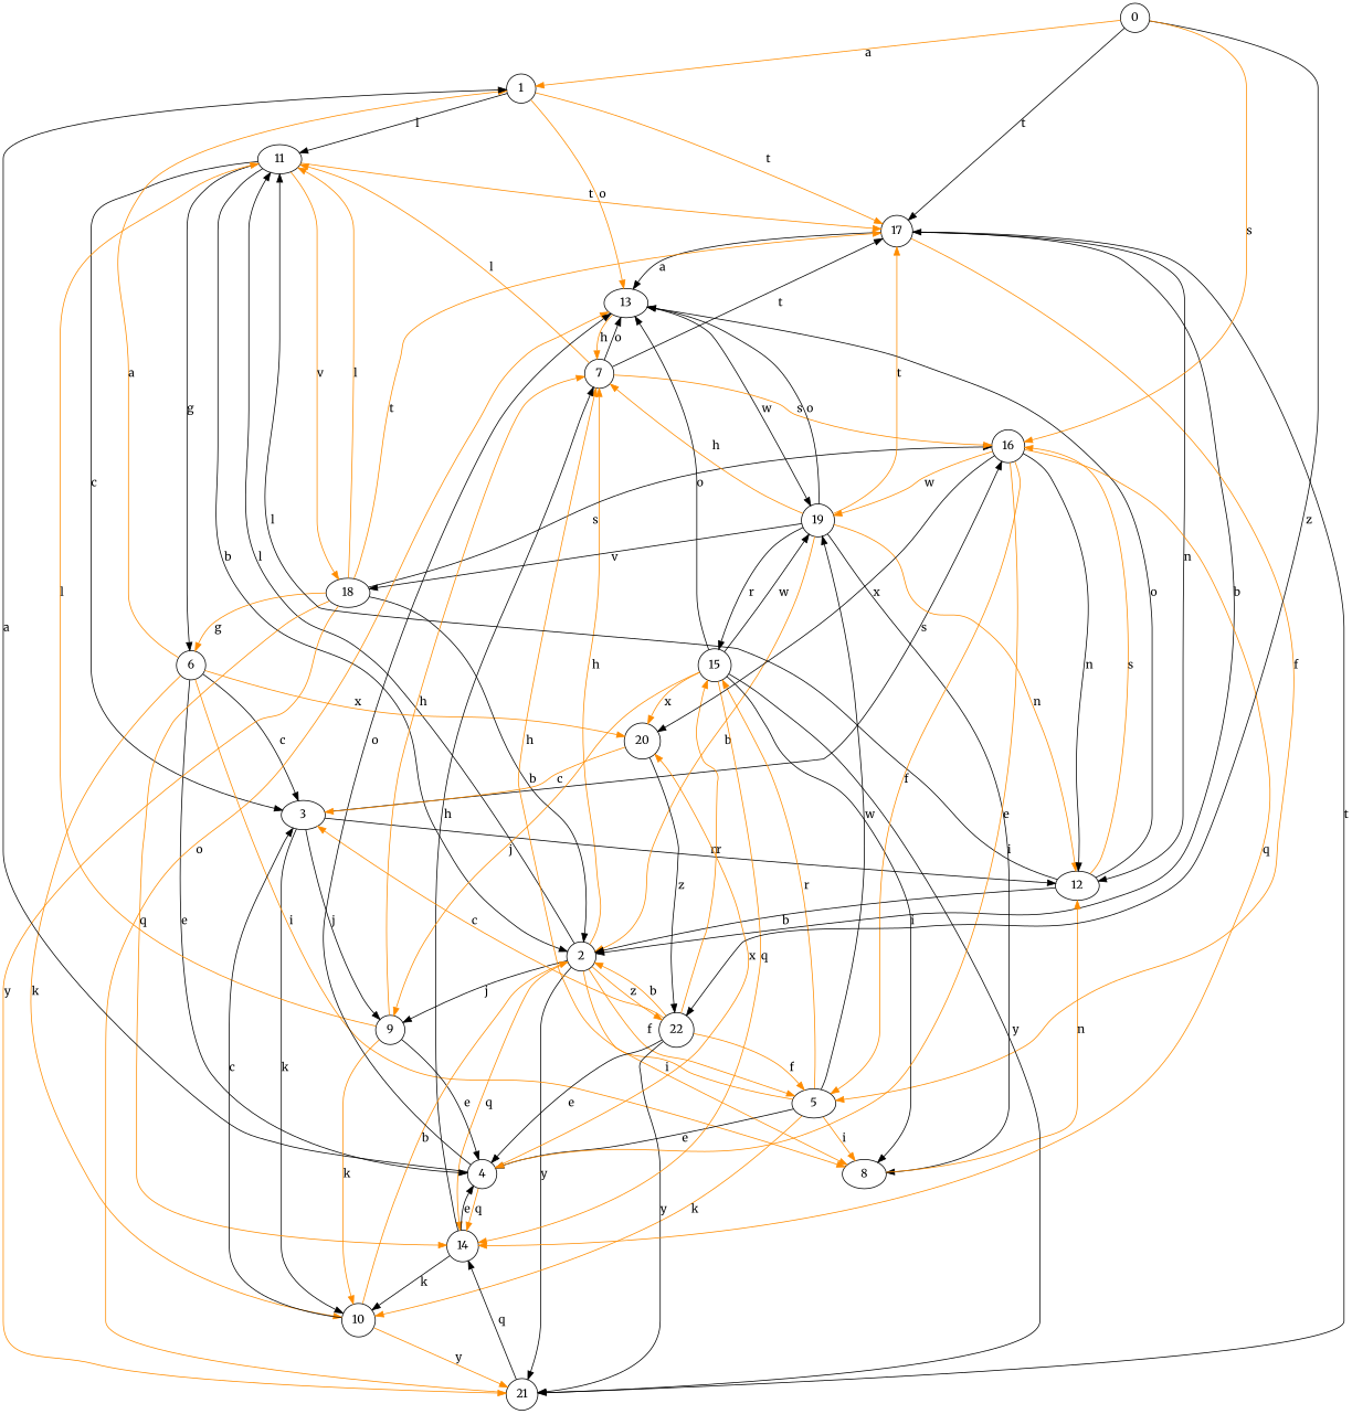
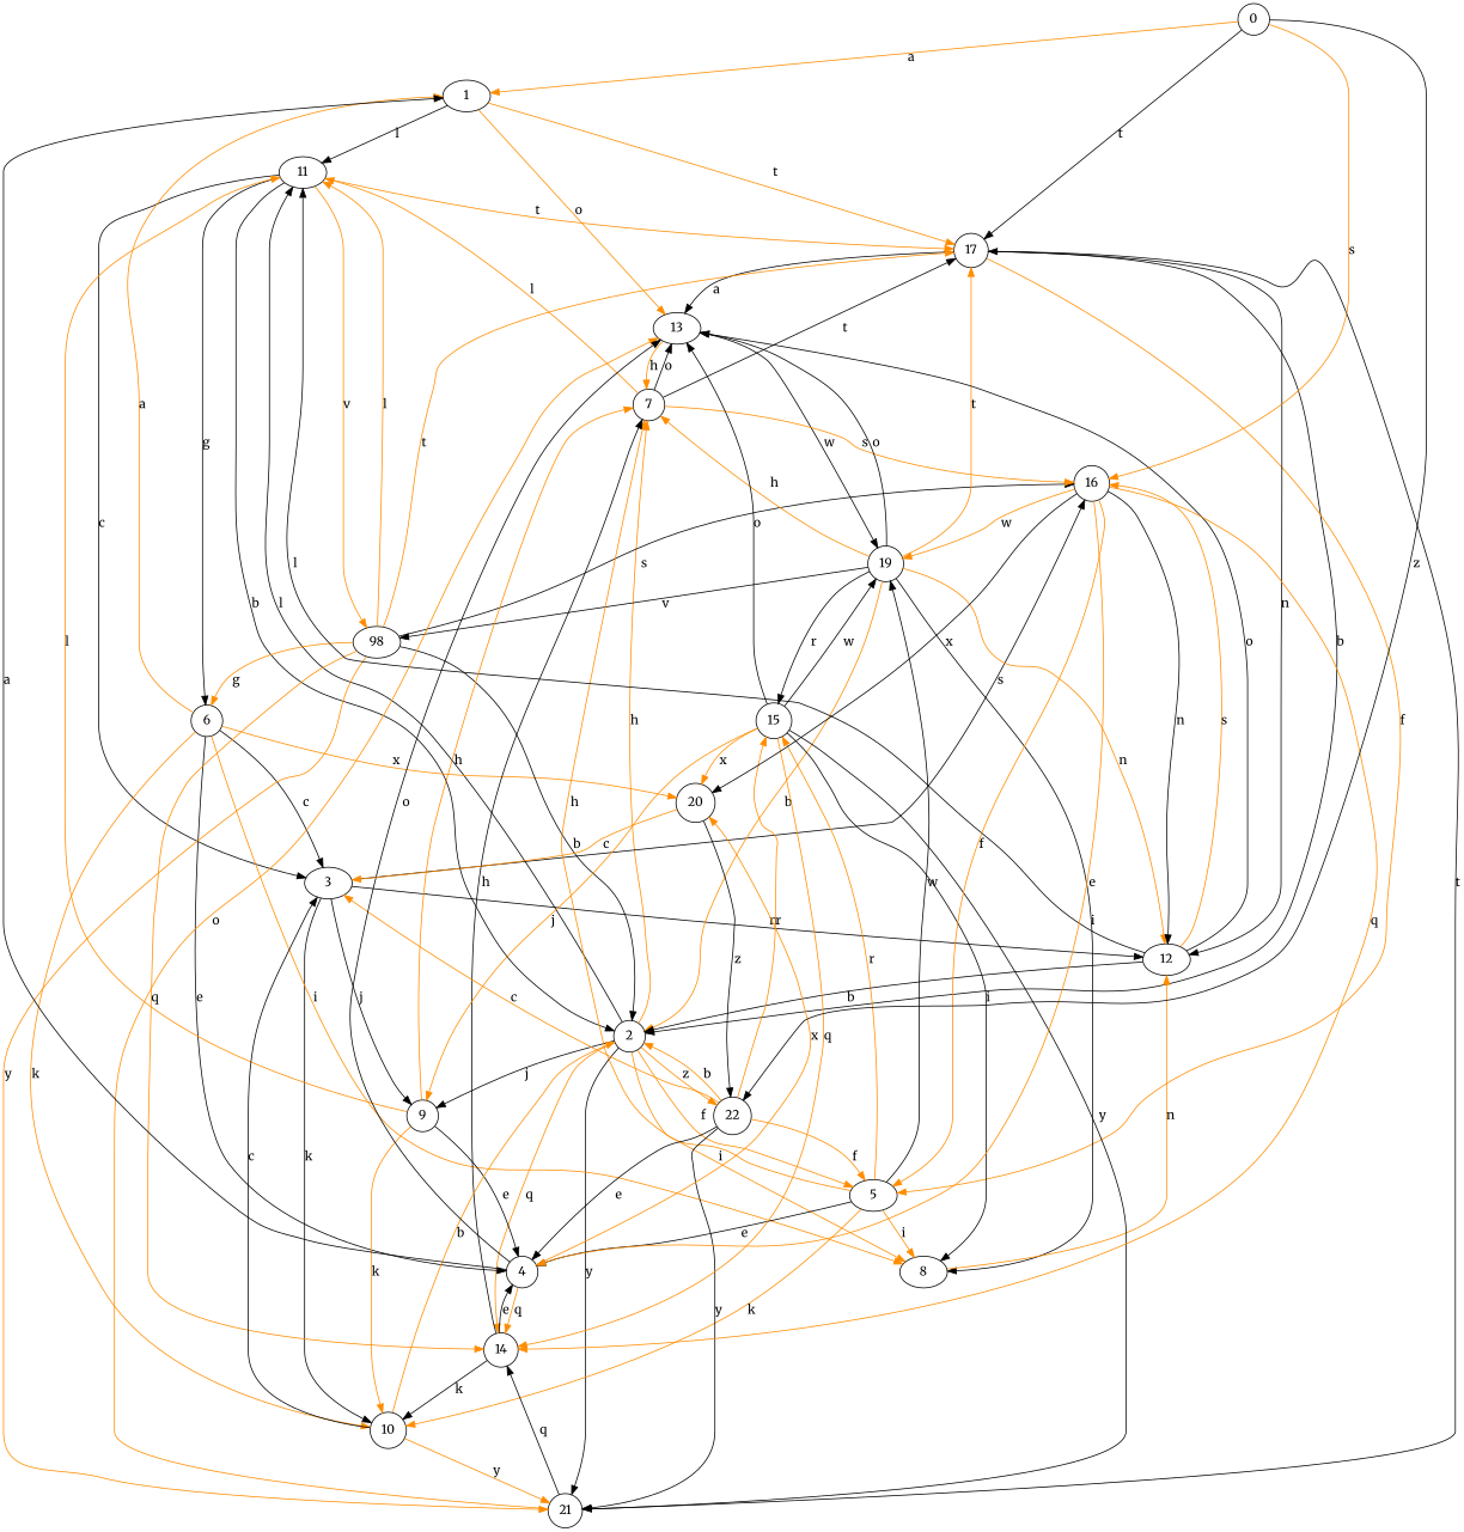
  strict digraph {
    fontname=Merriweather
    node [fontname=Merriweather shape=circle]
    edge [color=darkorange fontname=Merriweather]
-   1
+   1 [shape=ellipse]
    11 [shape=ellipse]
    13 [shape=ellipse]
    17
    2
    3 [shape=ellipse]
    6
-   18 [shape=ellipse]
+   18 [shape=ellipse label=98]
    7
    19
    5 [shape=ellipse]
    12 [shape=ellipse]
    8 [shape=ellipse]
    9
    14
    21
    22
    10
    4
    15
    16
    20
    0
    1 -> 11 [color=black label=l]
    1 -> 13 [label=o]
    1 -> 17 [label=t]
    11 -> 17 [label=t]
    11 -> 2 [color=black label=b]
    11 -> 3 [color=black label=c]
    11 -> 6 [color=black label=g]
    11 -> 18 [label=v]
    13 -> 7 [label=h]
    13 -> 19 [color=black label=w]
    17 -> 13 [color=black label=a]
    17 -> 2 [color=black label=b]
    17 -> 5 [label=f]
    17 -> 12 [color=black label=n]
    2 -> 11 [color=black label=l]
    2 -> 7 [label=h]
    2 -> 5 [label=f]
    2 -> 8 [label=i]
    2 -> 9 [color=black label=j]
    2 -> 14 [label=q]
    2 -> 21 [color=black label=y]
    2 -> 22 [label=z]
    3 -> 12 [color=black label=n]
    3 -> 9 [color=black label=j]
    3 -> 10 [color=black label=k]
    3 -> 16 [color=black label=s]
    6 -> 1 [label=a]
    6 -> 3 [color=black label=c]
    6 -> 8 [label=i]
    6 -> 10 [label=k]
    6 -> 4 [color=black label=e]
    6 -> 20 [label=x]
    18 -> 11 [label=l]
    18 -> 17 [label=t]
    18 -> 2 [color=black label=b]
    18 -> 6 [label=g]
    18 -> 14 [label=q]
    18 -> 21 [label=y]
    18 -> 16 [color=black label=s]
    7 -> 11 [label=l]
    7 -> 13 [color=black label=o]
    7 -> 17 [color=black label=t]
    7 -> 16 [label=s]
    19 -> 13 [color=black label=o]
    19 -> 17 [label=t]
    19 -> 2 [label=b]
    19 -> 18 [color=black label=v]
    19 -> 7 [label=h]
    19 -> 12 [label=n]
    19 -> 8 [color=black label=i]
    19 -> 15 [color=black label=r]
    5 -> 7 [label=h]
    5 -> 19 [color=black label=w]
    5 -> 8 [label=i]
    5 -> 10 [label=k]
    5 -> 4 [color=black label=e]
    5 -> 15 [label=r]
    12 -> 11 [color=black label=l]
    12 -> 13 [color=black label=o]
    12 -> 2 [color=black label=b]
    12 -> 16 [label=s]
    8 -> 12 [label=n]
    9 -> 11 [label=l]
    9 -> 7 [label=h]
    9 -> 10 [label=k]
    9 -> 4 [color=black label=e]
    14 -> 7 [color=black label=h]
    14 -> 10 [color=black label=k]
    14 -> 4 [color=black label=e]
    21 -> 13 [label=o]
    21 -> 17 [color=black label=t]
    21 -> 14 [color=black label=q]
    22 -> 2 [label=b]
    22 -> 3 [label=c]
    22 -> 5 [label=f]
    22 -> 21 [color=black label=y]
    22 -> 4 [color=black label=e]
    22 -> 15 [label=r]
    10 -> 2 [label=b]
    10 -> 3 [color=black label=c]
    10 -> 21 [label=y]
    4 -> 1 [color=black label=a]
    4 -> 13 [color=black label=o]
    4 -> 14 [label=q]
    4 -> 20 [label=x]
    15 -> 13 [color=black label=o]
    15 -> 19 [color=black label=w]
    15 -> 8 [color=black label=i]
    15 -> 9 [label=j]
    15 -> 14 [label=q]
    15 -> 21 [color=black label=y]
    15 -> 20 [label=x]
    16 -> 19 [label=w]
    16 -> 5 [label=f]
    16 -> 12 [color=black label=n]
    16 -> 14 [label=q]
    16 -> 4 [label=e]
    16 -> 20 [color=black label=x]
    20 -> 3 [label=c]
    20 -> 22 [color=black label=z]
    0 -> 1 [label=a]
    0 -> 17 [color=black label=t]
    0 -> 22 [color=black label=z]
    0 -> 16 [label=s]
  }
